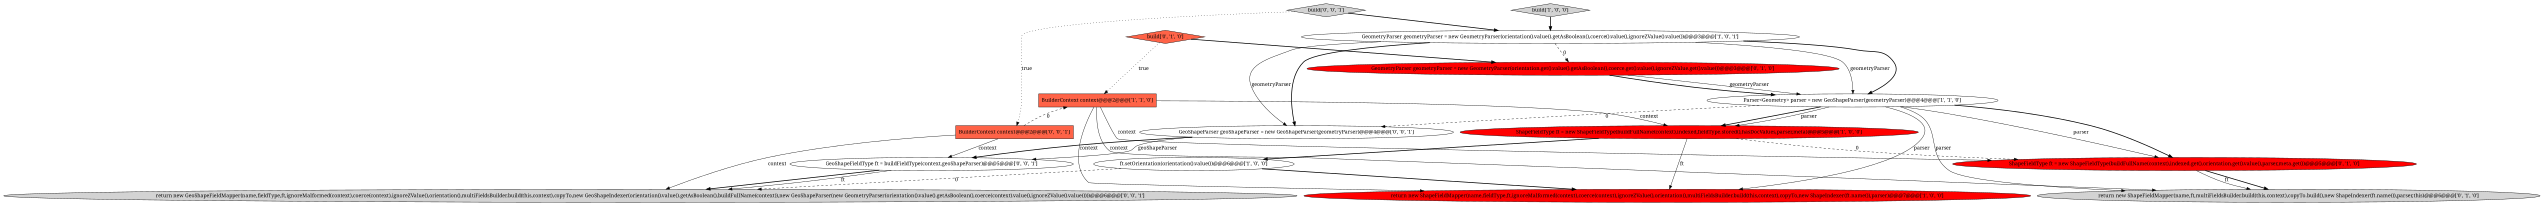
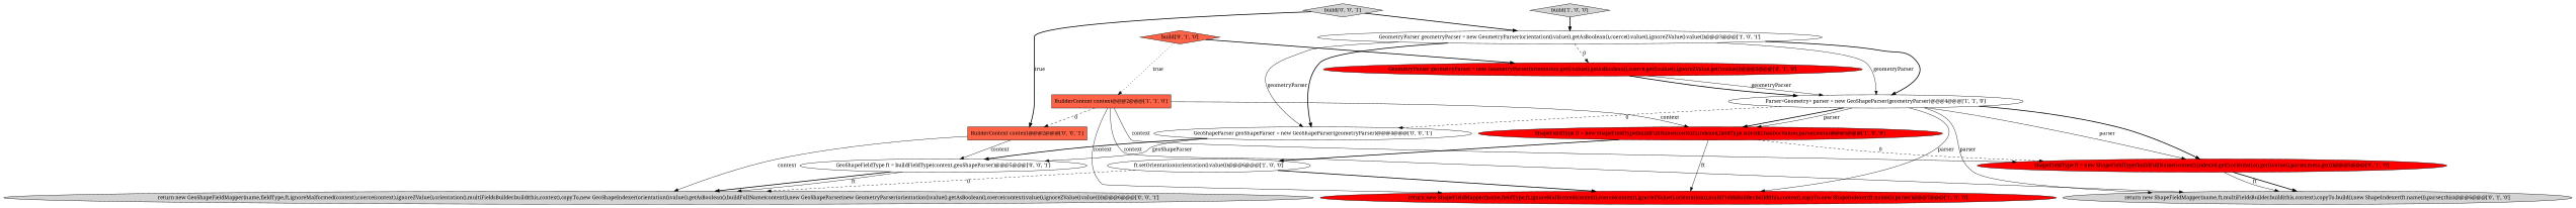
  digraph {
    fontname="Noto Serif"
    node [fillcolor=white fontname="Noto Serif" shape=ellipse style=filled]
    edge [fontname="Noto Serif" style=solid]
    n1 [fillcolor=lightgray label="return new ShapeFieldMapper(name,ft,multiFieldsBuilder.build(this,context),copyTo.build(),new ShapeIndexer(ft.name()),parser,this)@@@6@@@['0', '1', '0']"]
    n2 [fillcolor=tomato label="BuilderContext context@@@2@@@['1', '1', '0']" shape=box]
    n3 [fillcolor=red label="ShapeFieldType ft = new ShapeFieldType(buildFullName(context),indexed.get(),orientation.get().value(),parser,meta.get())@@@5@@@['0', '1', '0']"]
    n4 [fillcolor=tomato label="BuilderContext context@@@2@@@['0', '0', '1']" shape=box]
    n5 [fillcolor=red label="ShapeFieldType ft = new ShapeFieldType(buildFullName(context),indexed,fieldType.stored(),hasDocValues,parser,meta)@@@5@@@['1', '0', '0']"]
    n6 [fillcolor=red label="return new ShapeFieldMapper(name,fieldType,ft,ignoreMalformed(context),coerce(context),ignoreZValue(),orientation(),multiFieldsBuilder.build(this,context),copyTo,new ShapeIndexer(ft.name()),parser)@@@7@@@['1', '0', '0']"]
    n7 [label="GeoShapeFieldType ft = buildFieldType(context,geoShapeParser)@@@5@@@['0', '0', '1']"]
    n8 [fillcolor=lightgray label="return new GeoShapeFieldMapper(name,fieldType,ft,ignoreMalformed(context),coerce(context),ignoreZValue(),orientation(),multiFieldsBuilder.build(this,context),copyTo,new GeoShapeIndexer(orientation().value().getAsBoolean(),buildFullName(context)),new GeoShapeParser(new GeometryParser(orientation().value().getAsBoolean(),coerce(context).value(),ignoreZValue().value())))@@@6@@@['0', '0', '1']"]
    n9 [label="ft.setOrientation(orientation().value())@@@6@@@['1', '0', '0']"]
    n10 [fillcolor=tomato label="build['0', '1', '0']" shape=diamond]
    n11 [fillcolor=red label="GeometryParser geometryParser = new GeometryParser(orientation.get().value().getAsBoolean(),coerce.get().value(),ignoreZValue.get().value())@@@3@@@['0', '1', '0']"]
    n12 [label="Parser<Geometry> parser = new GeoShapeParser(geometryParser)@@@4@@@['1', '1', '0']"]
    n13 [label="GeoShapeParser geoShapeParser = new GeoShapeParser(geometryParser)@@@4@@@['0', '0', '1']"]
    n14 [fillcolor=lightgray label="build['0', '0', '1']" shape=diamond]
    n15 [label="GeometryParser geometryParser = new GeometryParser(orientation().value().getAsBoolean(),coerce().value(),ignoreZValue().value())@@@3@@@['1', '0', '1']"]
    n16 [fillcolor=lightgray label="build['1', '0', '0']" shape=diamond]
    n2 -> n1 [label=context]
    n2 -> n3 [label=context]
-   n4 -> n2 [label=0 style=dashed]
+   n2 -> n4 [label=0 style=dashed]
    n2 -> n5 [label=context]
    n2 -> n6 [label=context]
    n3 -> n1 [style=bold]
    n3 -> n1 [label=ft]
    n4 -> n7 [label=context]
    n4 -> n8 [label=context]
    n5 -> n3 [label=0 style=dashed]
    n5 -> n6 [label=ft]
    n5 -> n9 [style=bold]
    n7 -> n8 [style=bold]
    n7 -> n8 [label=ft]
    n9 -> n6 [style=bold]
    n9 -> n8 [label=0 style=dashed]
    n10 -> n2 [label=true style=dotted]
    n10 -> n11 [style=bold]
    n11 -> n12 [label=geometryParser]
    n11 -> n12 [style=bold]
    n12 -> n1 [label=parser]
    n12 -> n3 [label=parser]
    n12 -> n3 [style=bold]
    n12 -> n5 [style=bold]
    n12 -> n5 [label=parser]
    n12 -> n6 [label=parser]
    n12 -> n13 [label=0 style=dashed]
    n13 -> n7 [style=bold]
    n13 -> n7 [label=geoShapeParser]
-   n14 -> n4 [label=true style=dotted]
+   n14 -> n4 [label=true style=bold]
    n14 -> n15 [style=bold]
    n15 -> n11 [label=0 style=dashed]
    n15 -> n12 [style=bold]
    n15 -> n12 [label=geometryParser]
    n15 -> n13 [label=geometryParser]
    n15 -> n13 [style=bold]
    n16 -> n15 [style=bold]
  }
